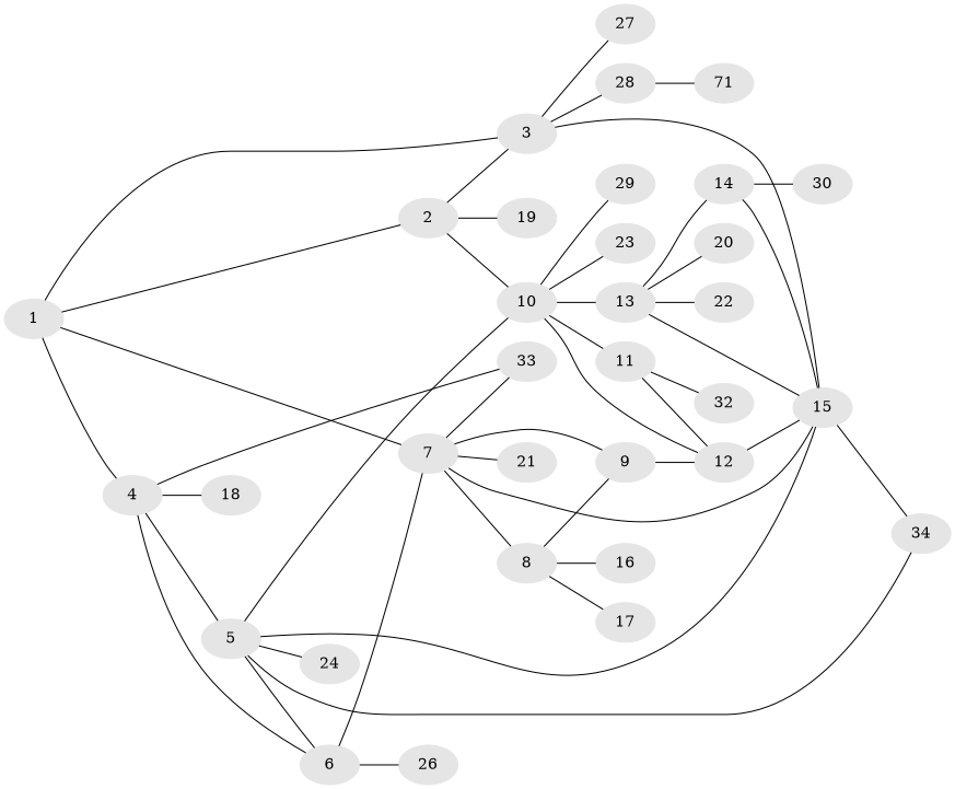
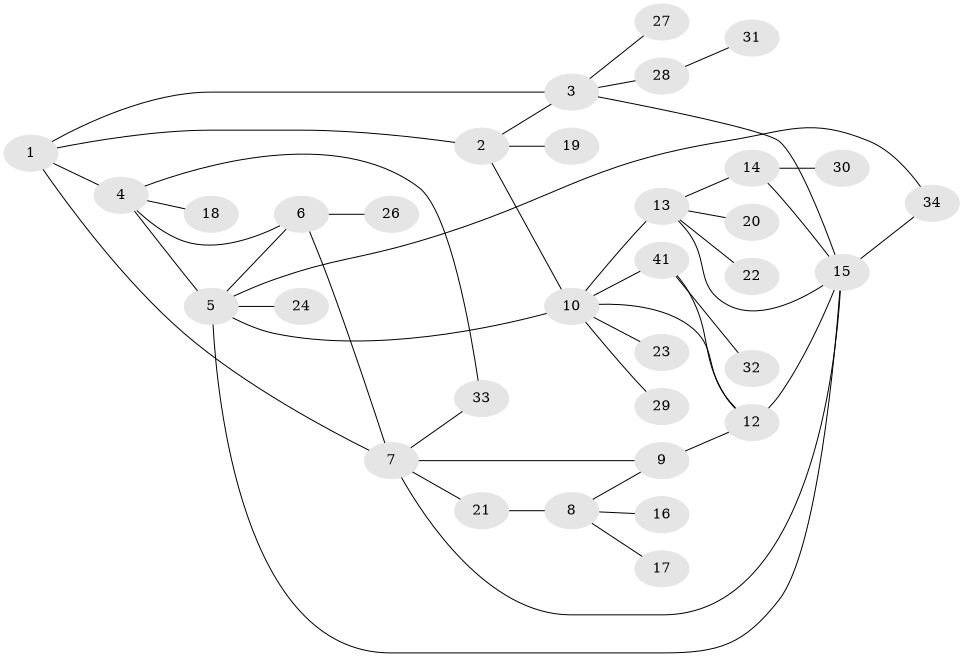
  graph {
    rankdir=LR
    node [color=gray90 style=filled]
    edge [weight=1.0]
    1
    2
    3
    4
    7
    10
    19
    15
    27
    28
    5
    6
    18
    33
    8
    9
    21
    12
-   11
+   11 [label=41]
    13
    23
    29
    34
-   31 [label=71]
+   31
    24
    26
    16
    17
    32
    14
    20
    22
    30
    1 -- 2
    1 -- 3
    1 -- 4
    1 -- 7
    2 -- 3 [weight=2.0]
    2 -- 10
    2 -- 19 [weight=5.0]
    3 -- 15 [weight=2.0]
    3 -- 27
    3 -- 28
    4 -- 5
    4 -- 6
    4 -- 18
    4 -- 33 [weight=2.0]
    7 -- 15
    7 -- 33
-   7 -- 8
+   21 -- 8
    7 -- 9 [weight=2.0]
    7 -- 21
    10 -- 12
    10 -- 11
    10 -- 13
    10 -- 23
    10 -- 29
    15 -- 34
    28 -- 31
    5 -- 10
    5 -- 15
    5 -- 6
    5 -- 34
    5 -- 24
    6 -- 7
    6 -- 26
    8 -- 9
    8 -- 16
    8 -- 17
    9 -- 12
    12 -- 15
    11 -- 12
    11 -- 32
    13 -- 15
    13 -- 14
    13 -- 20
    13 -- 22 [weight=2.0]
    14 -- 15
    14 -- 30
  }
